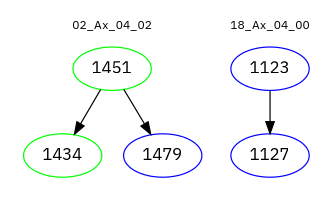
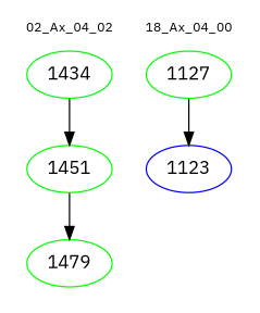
  digraph {
    fontname="IBM Plex Sans"
    node [color=green fontname="IBM Plex Sans"]
    edge [color=black fontname="IBM Plex Sans"]
    n1 [label=1451]
    n2 [label=1434]
-   n3 [color=blue label=1479]
-   n4 [color=blue label=1127]
+   n3 [label=1479]
+   n4 [label=1127]
    n5 [color=blue label=1123]
    subgraph cluster_1 {
      color=white
      fontsize=10
      label="02_Ax_04_02"
      n1
      n2
      n3
    }
    subgraph cluster_2 {
      color=white
      fontsize=10
      label="18_Ax_04_00"
      n4
      n5
    }
-   n1 -> n2
+   n2 -> n1
    n1 -> n3
-   n5 -> n4
+   n4 -> n5
  }
